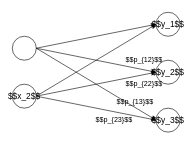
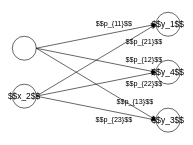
  <mxCell id="0" />
  <mxCell id="1" parent="0" />
  <mxCell id="2" value="" style="ellipse;whiteSpace=wrap;html=1;aspect=fixed;" parent="1" vertex="1"><mxGeometry x="20" y="60" width="40" height="40" as="geometry" /></mxCell>
  <mxCell id="3" value="" style="ellipse;whiteSpace=wrap;html=1;aspect=fixed;" parent="1" vertex="1"><mxGeometry x="20" y="140" width="40" height="40" as="geometry" /></mxCell>
  <mxCell id="4" value="$$x_2$$" style="text;html=1;strokeColor=none;fillColor=none;align=center;verticalAlign=middle;whiteSpace=wrap;rounded=0;fontSize=14;" parent="1" vertex="1"><mxGeometry x="20" y="150" width="40" height="20" as="geometry" /></mxCell>
  <mxCell id="5" value="" style="ellipse;whiteSpace=wrap;html=1;aspect=fixed;" parent="1" vertex="1"><mxGeometry x="260" y="20" width="40" height="40" as="geometry" /></mxCell>
  <mxCell id="6" value="$$y_1$$" style="text;html=1;strokeColor=none;fillColor=none;align=center;verticalAlign=middle;whiteSpace=wrap;rounded=0;fontSize=14;" parent="1" vertex="1"><mxGeometry x="260" y="30" width="40" height="20" as="geometry" /></mxCell>
  <mxCell id="7" value="" style="ellipse;whiteSpace=wrap;html=1;aspect=fixed;" parent="1" vertex="1"><mxGeometry x="260" y="100" width="40" height="40" as="geometry" /></mxCell>
- <mxCell id="8" value="$$y_2$$" style="text;html=1;strokeColor=none;fillColor=none;align=center;verticalAlign=middle;whiteSpace=wrap;rounded=0;fontSize=14;" parent="1" vertex="1"><mxGeometry x="260" y="110" width="40" height="20" as="geometry" /></mxCell>
+ <mxCell id="8" value="$$y_4$$" style="text;html=1;strokeColor=none;fillColor=none;align=center;verticalAlign=middle;whiteSpace=wrap;rounded=0;fontSize=14;" parent="1" vertex="1"><mxGeometry x="260" y="110" width="40" height="20" as="geometry" /></mxCell>
  <mxCell id="9" value="" style="ellipse;whiteSpace=wrap;html=1;aspect=fixed;" parent="1" vertex="1"><mxGeometry x="260" y="180" width="40" height="40" as="geometry" /></mxCell>
  <mxCell id="10" value="$$y_3$$" style="text;html=1;strokeColor=none;fillColor=none;align=center;verticalAlign=middle;whiteSpace=wrap;rounded=0;fontSize=14;" parent="1" vertex="1"><mxGeometry x="260" y="190" width="40" height="20" as="geometry" /></mxCell>
  <mxCell id="11" value="" style="endArrow=classic;html=1;fontSize=14;exitX=1;exitY=0.5;startArrow=none;startFill=0;comic=0;shadow=0;" parent="1" source="2" edge="1"><mxGeometry width="50" height="50" relative="1" as="geometry"><mxPoint x="20" y="330" as="sourcePoint" /><mxPoint x="260" y="200" as="targetPoint" /></mxGeometry></mxCell>
  <mxCell id="12" value="" style="endArrow=classic;html=1;fontSize=14;entryX=0;entryY=0.5;startArrow=none;startFill=0;comic=0;shadow=0;exitX=1;exitY=0.5;exitDx=0;exitDy=0;" parent="1" source="2" target="5" edge="1"><mxGeometry width="50" height="50" relative="1" as="geometry"><mxPoint x="90" y="30" as="sourcePoint" /><mxPoint x="70" y="280" as="targetPoint" /></mxGeometry></mxCell>
  <mxCell id="13" value="" style="endArrow=classic;html=1;fontSize=14;startArrow=none;startFill=0;comic=0;shadow=0;exitX=1;exitY=0.5;" parent="1" source="3" edge="1"><mxGeometry width="50" height="50" relative="1" as="geometry"><mxPoint x="60" y="240" as="sourcePoint" /><mxPoint x="260" y="40" as="targetPoint" /></mxGeometry></mxCell>
  <mxCell id="14" value="" style="endArrow=classic;html=1;fontSize=14;exitX=1;exitY=0.5;startArrow=none;startFill=0;comic=0;shadow=0;" parent="1" source="3" edge="1"><mxGeometry width="50" height="50" relative="1" as="geometry"><mxPoint x="140" y="330" as="sourcePoint" /><mxPoint x="260" y="120" as="targetPoint" /></mxGeometry></mxCell>
  <mxCell id="15" value="" style="endArrow=classic;html=1;fontSize=14;entryX=0;entryY=0.5;exitX=1;exitY=0.5;startArrow=none;startFill=0;comic=0;shadow=0;" parent="1" source="2" target="7" edge="1"><mxGeometry width="50" height="50" relative="1" as="geometry"><mxPoint x="20" y="330" as="sourcePoint" /><mxPoint x="70" y="280" as="targetPoint" /></mxGeometry></mxCell>
  <mxCell id="16" value="" style="endArrow=classic;html=1;fontSize=14;entryX=0;entryY=0.5;startArrow=none;startFill=0;comic=0;shadow=0;entryDx=0;entryDy=0;" parent="1" target="10" edge="1"><mxGeometry width="50" height="50" relative="1" as="geometry"><mxPoint x="60" y="160" as="sourcePoint" /><mxPoint x="170" y="270" as="targetPoint" /></mxGeometry></mxCell>
+ <mxCell id="17" value="&lt;span style=&quot;font-size: 12px;&quot;&gt;$$p_{11}$$&lt;/span&gt;" style="text;html=1;strokeColor=none;fillColor=none;align=center;verticalAlign=middle;whiteSpace=wrap;rounded=0;fontSize=12;" parent="1" vertex="1"><mxGeometry x="170" y="30" width="40" height="20" as="geometry" /></mxCell>
  <mxCell id="18" value="$$p_{23}$$" style="text;html=1;strokeColor=none;fillColor=none;align=center;verticalAlign=middle;whiteSpace=wrap;rounded=0;fontSize=12;" parent="1" vertex="1"><mxGeometry x="170" y="190" width="40" height="20" as="geometry" /></mxCell>
+ <mxCell id="19" value="&lt;span style=&quot;font-size: 12px&quot;&gt;$$p_{21}$$&lt;/span&gt;" style="text;html=1;strokeColor=none;fillColor=none;align=center;verticalAlign=middle;whiteSpace=wrap;rounded=0;fontSize=12;" parent="1" vertex="1"><mxGeometry x="220" y="60" width="40" height="20" as="geometry" /></mxCell>
  <mxCell id="20" value="&lt;span style=&quot;font-size: 12px&quot;&gt;$$p_{12}$$&lt;/span&gt;" style="text;html=1;strokeColor=none;fillColor=none;align=center;verticalAlign=middle;whiteSpace=wrap;rounded=0;fontSize=12;" parent="1" vertex="1"><mxGeometry x="220" y="90" width="40" height="20" as="geometry" /></mxCell>
  <mxCell id="21" value="&lt;span style=&quot;font-size: 12px&quot;&gt;$$p_{22}$$&lt;/span&gt;" style="text;html=1;strokeColor=none;fillColor=none;align=center;verticalAlign=middle;whiteSpace=wrap;rounded=0;fontSize=12;" parent="1" vertex="1"><mxGeometry x="220" y="130" width="40" height="20" as="geometry" /></mxCell>
  <mxCell id="22" value="&lt;span style=&quot;font-size: 12px&quot;&gt;$$p_{13}$$&lt;/span&gt;" style="text;html=1;strokeColor=none;fillColor=none;align=center;verticalAlign=middle;whiteSpace=wrap;rounded=0;fontSize=12;" parent="1" vertex="1"><mxGeometry x="205" y="160" width="40" height="20" as="geometry" /></mxCell>
